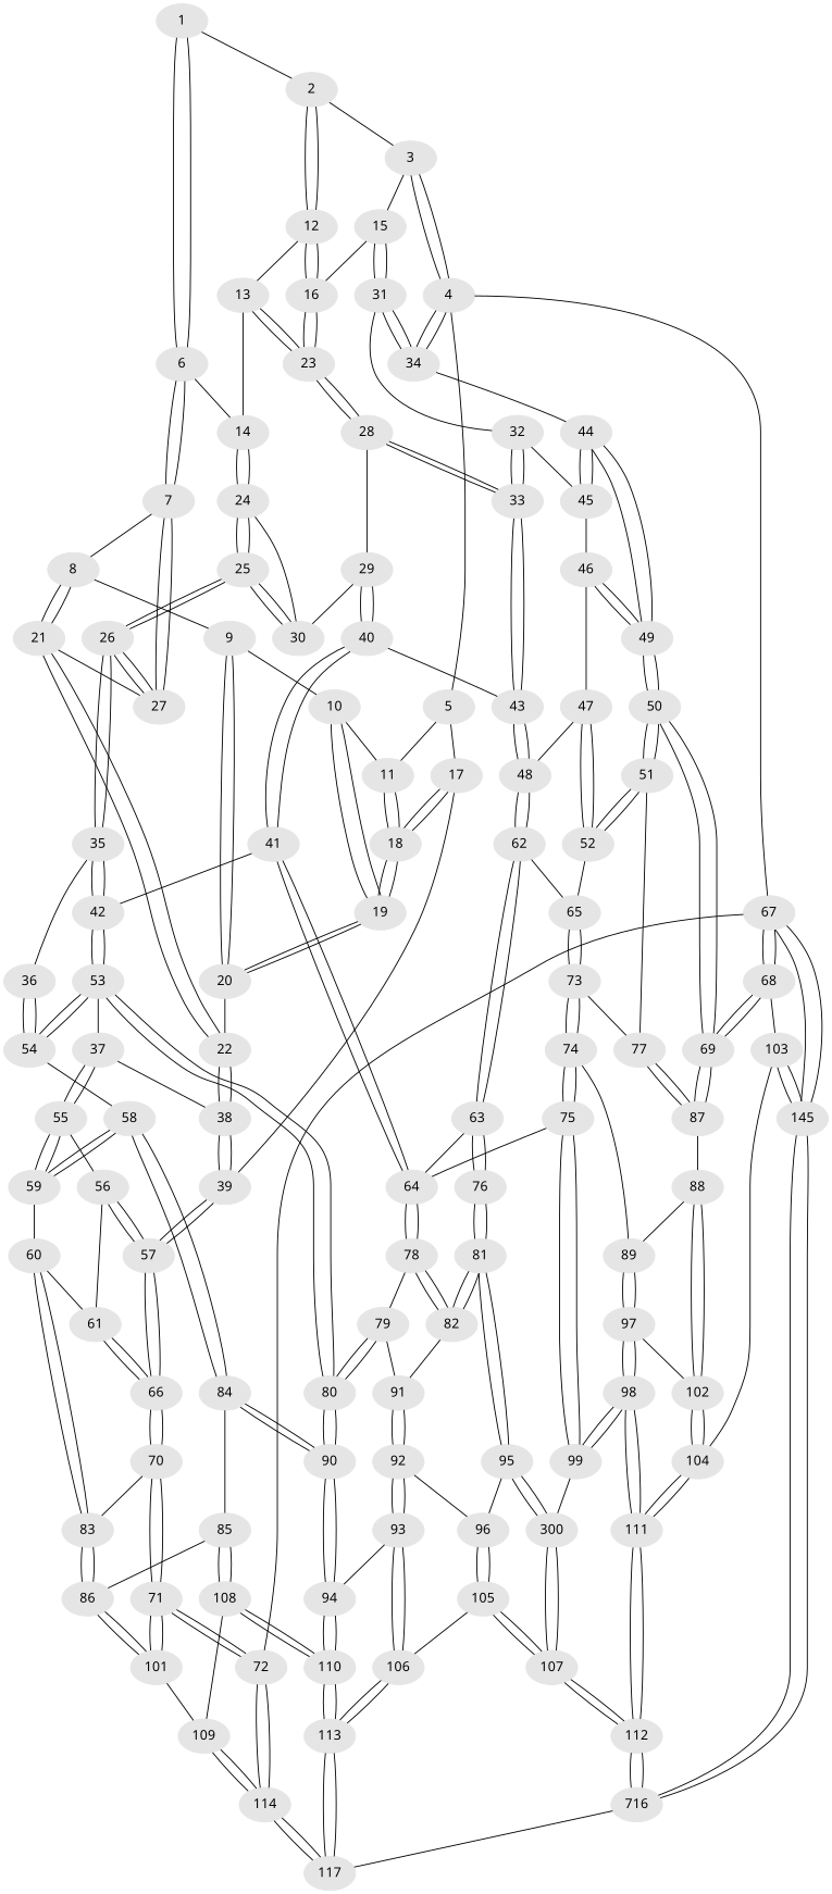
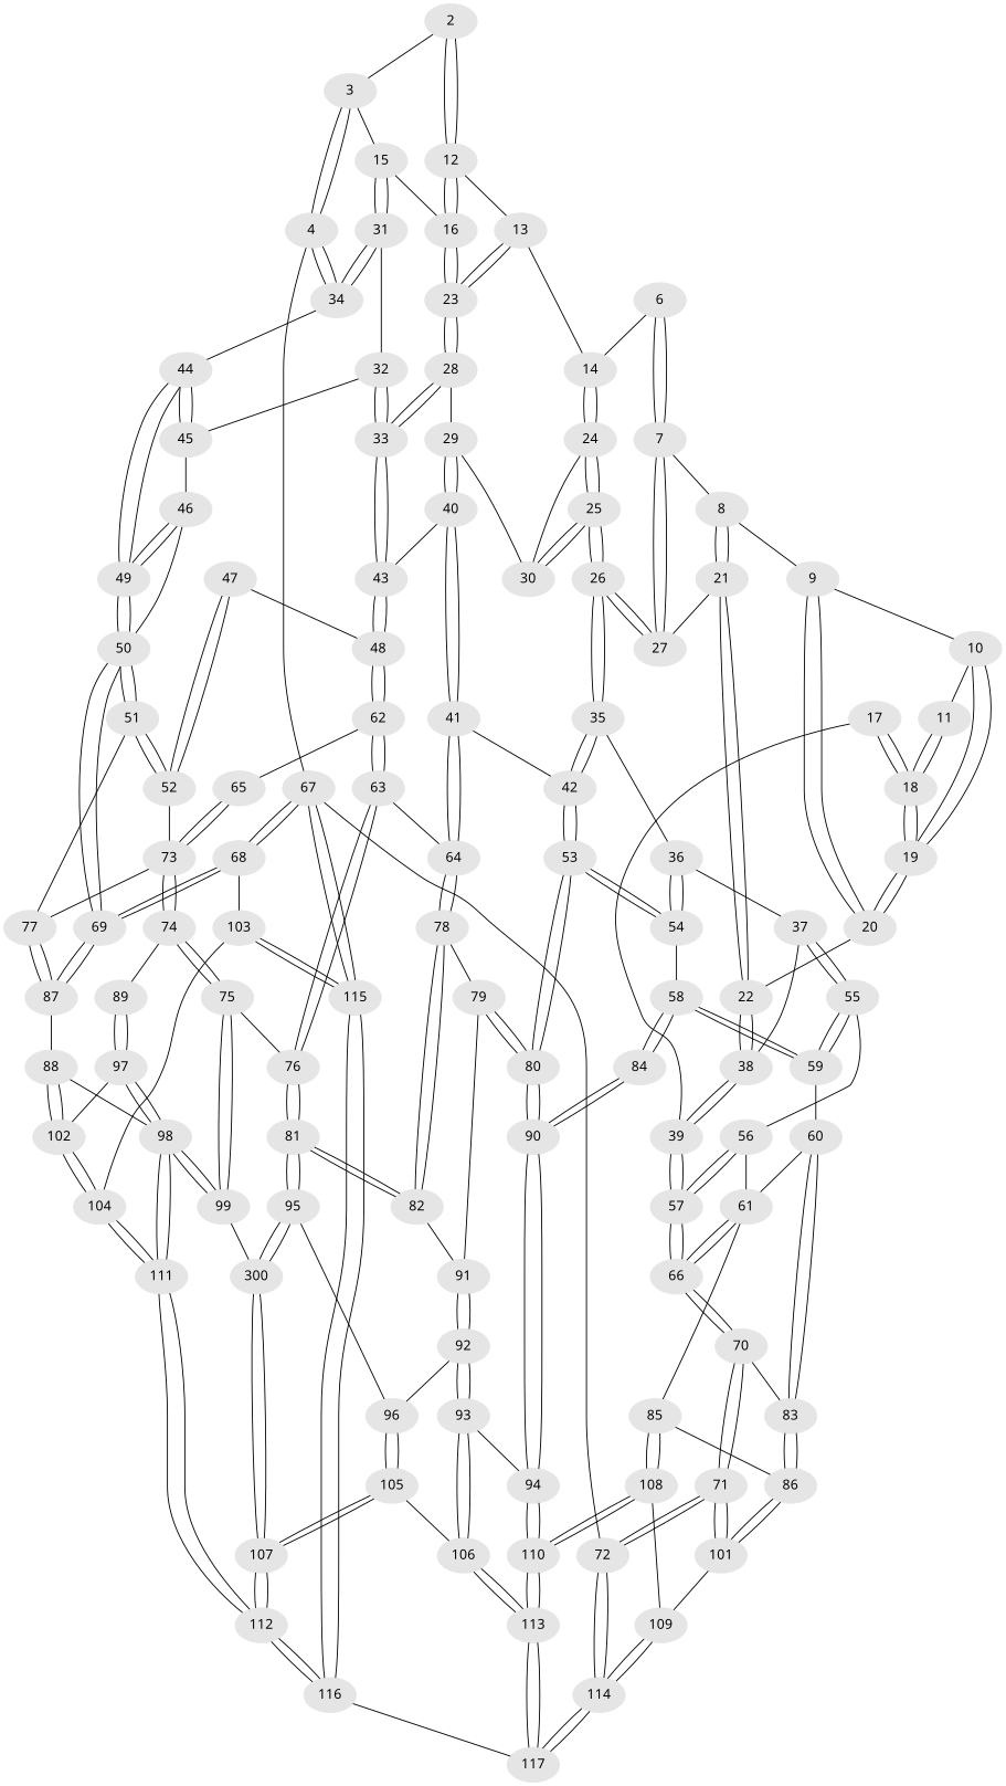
  graph {
    fontname="Noto Sans"
    node [color=gray90 fontname="Noto Sans" style=filled]
    edge [fontname="Noto Sans"]
-   1
    2
    6
    3
    12
    7
    14
    4
    15
    13
    16
-   5
    34
    67
    31
    11
    17
    44
    72
    68
-   115 [label=145]
+   115
    18
    39
    8
    27
    24
    9
    21
    10
    20
    22
    19
    23
    28
    25
    30
    32
    57
    114
    38
    29
    33
    26
    35
    36
    42
    40
    43
    41
    45
    46
    48
    49
    37
    54
    53
    55
    58
    56
    59
    66
    64
    78
    80
    62
    50
    47
    52
    65
    63
    51
    69
    77
    87
    73
    90
    84
    61
    60
    70
    85
    83
    86
    76
    81
    79
    82
    74
    71
    103
-   116 [label=716]
+   116
    104
    88
    101
    109
    117
    75
    89
    99
    97
    n101 [label=300]
    95
    91
    92
    94
    96
    108
    110
    102
    98
    93
    106
    105
    113
    107
    111
    112
-   1 -- 2
-   1 -- 6
-   1 -- 6
    2 -- 3
    2 -- 12
    2 -- 12
    6 -- 7
    6 -- 7
    6 -- 14
    3 -- 4
    3 -- 4
    3 -- 15
    12 -- 13
    12 -- 16
    12 -- 16
    7 -- 8
    7 -- 27
    7 -- 27
    14 -- 24
    14 -- 24
-   4 -- 5
    4 -- 34
    4 -- 34
    4 -- 67
    15 -- 16
    15 -- 31
    15 -- 31
    13 -- 14
    13 -- 23
    13 -- 23
    16 -- 23
    16 -- 23
-   5 -- 11
-   5 -- 17
    34 -- 44
    67 -- 72
    67 -- 68
    67 -- 68
    67 -- 115
    67 -- 115
    31 -- 34
    31 -- 34
    31 -- 32
    11 -- 18
    11 -- 18
    17 -- 18
    17 -- 18
    17 -- 39
    44 -- 45
    44 -- 45
    44 -- 49
    44 -- 49
    72 -- 114
    72 -- 114
    68 -- 69
    68 -- 69
    68 -- 103
    115 -- 116
    115 -- 116
    18 -- 19
    18 -- 19
    39 -- 57
    39 -- 57
    8 -- 9
    8 -- 21
    8 -- 21
    24 -- 25
    24 -- 25
    24 -- 30
    9 -- 10
    9 -- 20
    9 -- 20
    21 -- 27
    21 -- 22
    21 -- 22
    10 -- 11
    10 -- 19
    10 -- 19
    20 -- 22
    22 -- 38
    22 -- 38
    19 -- 20
    19 -- 20
    23 -- 28
    23 -- 28
    28 -- 29
    28 -- 33
    28 -- 33
    25 -- 30
    25 -- 30
    25 -- 26
    25 -- 26
    32 -- 33
    32 -- 33
    32 -- 45
    57 -- 66
    57 -- 66
    114 -- 117
    114 -- 117
    38 -- 39
    38 -- 39
    29 -- 30
    29 -- 40
    29 -- 40
    33 -- 43
    33 -- 43
    26 -- 27
    26 -- 27
    26 -- 35
    26 -- 35
    35 -- 36
    35 -- 42
    35 -- 42
-   53 -- 37
+   36 -- 37
    36 -- 54
    36 -- 54
    42 -- 53
    42 -- 53
    40 -- 43
    40 -- 41
    40 -- 41
    43 -- 48
    43 -- 48
    41 -- 42
    41 -- 64
    41 -- 64
    45 -- 46
    46 -- 49
    46 -- 49
-   46 -- 47
+   46 -- 50
    48 -- 62
    48 -- 62
    49 -- 50
    49 -- 50
    37 -- 38
    37 -- 55
    37 -- 55
    54 -- 58
    53 -- 54
    53 -- 54
    53 -- 80
    53 -- 80
    55 -- 56
    55 -- 59
    55 -- 59
    58 -- 59
    58 -- 59
    58 -- 84
    58 -- 84
    56 -- 57
    56 -- 57
    56 -- 61
    59 -- 60
    66 -- 70
    66 -- 70
    64 -- 78
    64 -- 78
    78 -- 79
    78 -- 82
    78 -- 82
    80 -- 90
    80 -- 90
    62 -- 65
    62 -- 63
    62 -- 63
    50 -- 51
    50 -- 51
    50 -- 69
    50 -- 69
    47 -- 48
    47 -- 52
    47 -- 52
-   52 -- 65
+   52 -- 73
    65 -- 73
    65 -- 73
    63 -- 64
    63 -- 76
    63 -- 76
    51 -- 52
    51 -- 52
    51 -- 77
    69 -- 87
    69 -- 87
    77 -- 87
    77 -- 87
    87 -- 88
    73 -- 77
    73 -- 74
    73 -- 74
    90 -- 94
    90 -- 94
    84 -- 90
    84 -- 90
-   84 -- 85
+   61 -- 85
    61 -- 66
    61 -- 66
    60 -- 61
    60 -- 83
    60 -- 83
    70 -- 83
    70 -- 71
    70 -- 71
    85 -- 86
    85 -- 108
    85 -- 108
    83 -- 86
    83 -- 86
    86 -- 101
    86 -- 101
    76 -- 81
    76 -- 81
    81 -- 82
    81 -- 82
    81 -- 95
    81 -- 95
    79 -- 80
    79 -- 80
    79 -- 91
    82 -- 91
    74 -- 75
    74 -- 75
    74 -- 89
    71 -- 72
    71 -- 72
    71 -- 101
    71 -- 101
    103 -- 115
    103 -- 115
    103 -- 104
    116 -- 117
    104 -- 111
    104 -- 111
-   88 -- 89
+   88 -- 98
    88 -- 102
    88 -- 102
    101 -- 109
    109 -- 114
    109 -- 114
-   75 -- 64
+   75 -- 76
    75 -- 99
    75 -- 99
    89 -- 97
    89 -- 97
    99 -- n101
    97 -- 102
    97 -- 98
    97 -- 98
    n101 -- 107
    n101 -- 107
    95 -- n101
    95 -- n101
    95 -- 96
    91 -- 92
    91 -- 92
    92 -- 96
    92 -- 93
    92 -- 93
    94 -- 110
    94 -- 110
    96 -- 105
    96 -- 105
    108 -- 109
    108 -- 110
    108 -- 110
    110 -- 113
    110 -- 113
    102 -- 104
    102 -- 104
    98 -- 99
    98 -- 99
    98 -- 111
    98 -- 111
    93 -- 94
    93 -- 106
    93 -- 106
    106 -- 113
    106 -- 113
    105 -- 106
    105 -- 107
    105 -- 107
    113 -- 117
    113 -- 117
    107 -- 112
    107 -- 112
    111 -- 112
    111 -- 112
    112 -- 116
    112 -- 116
  }
